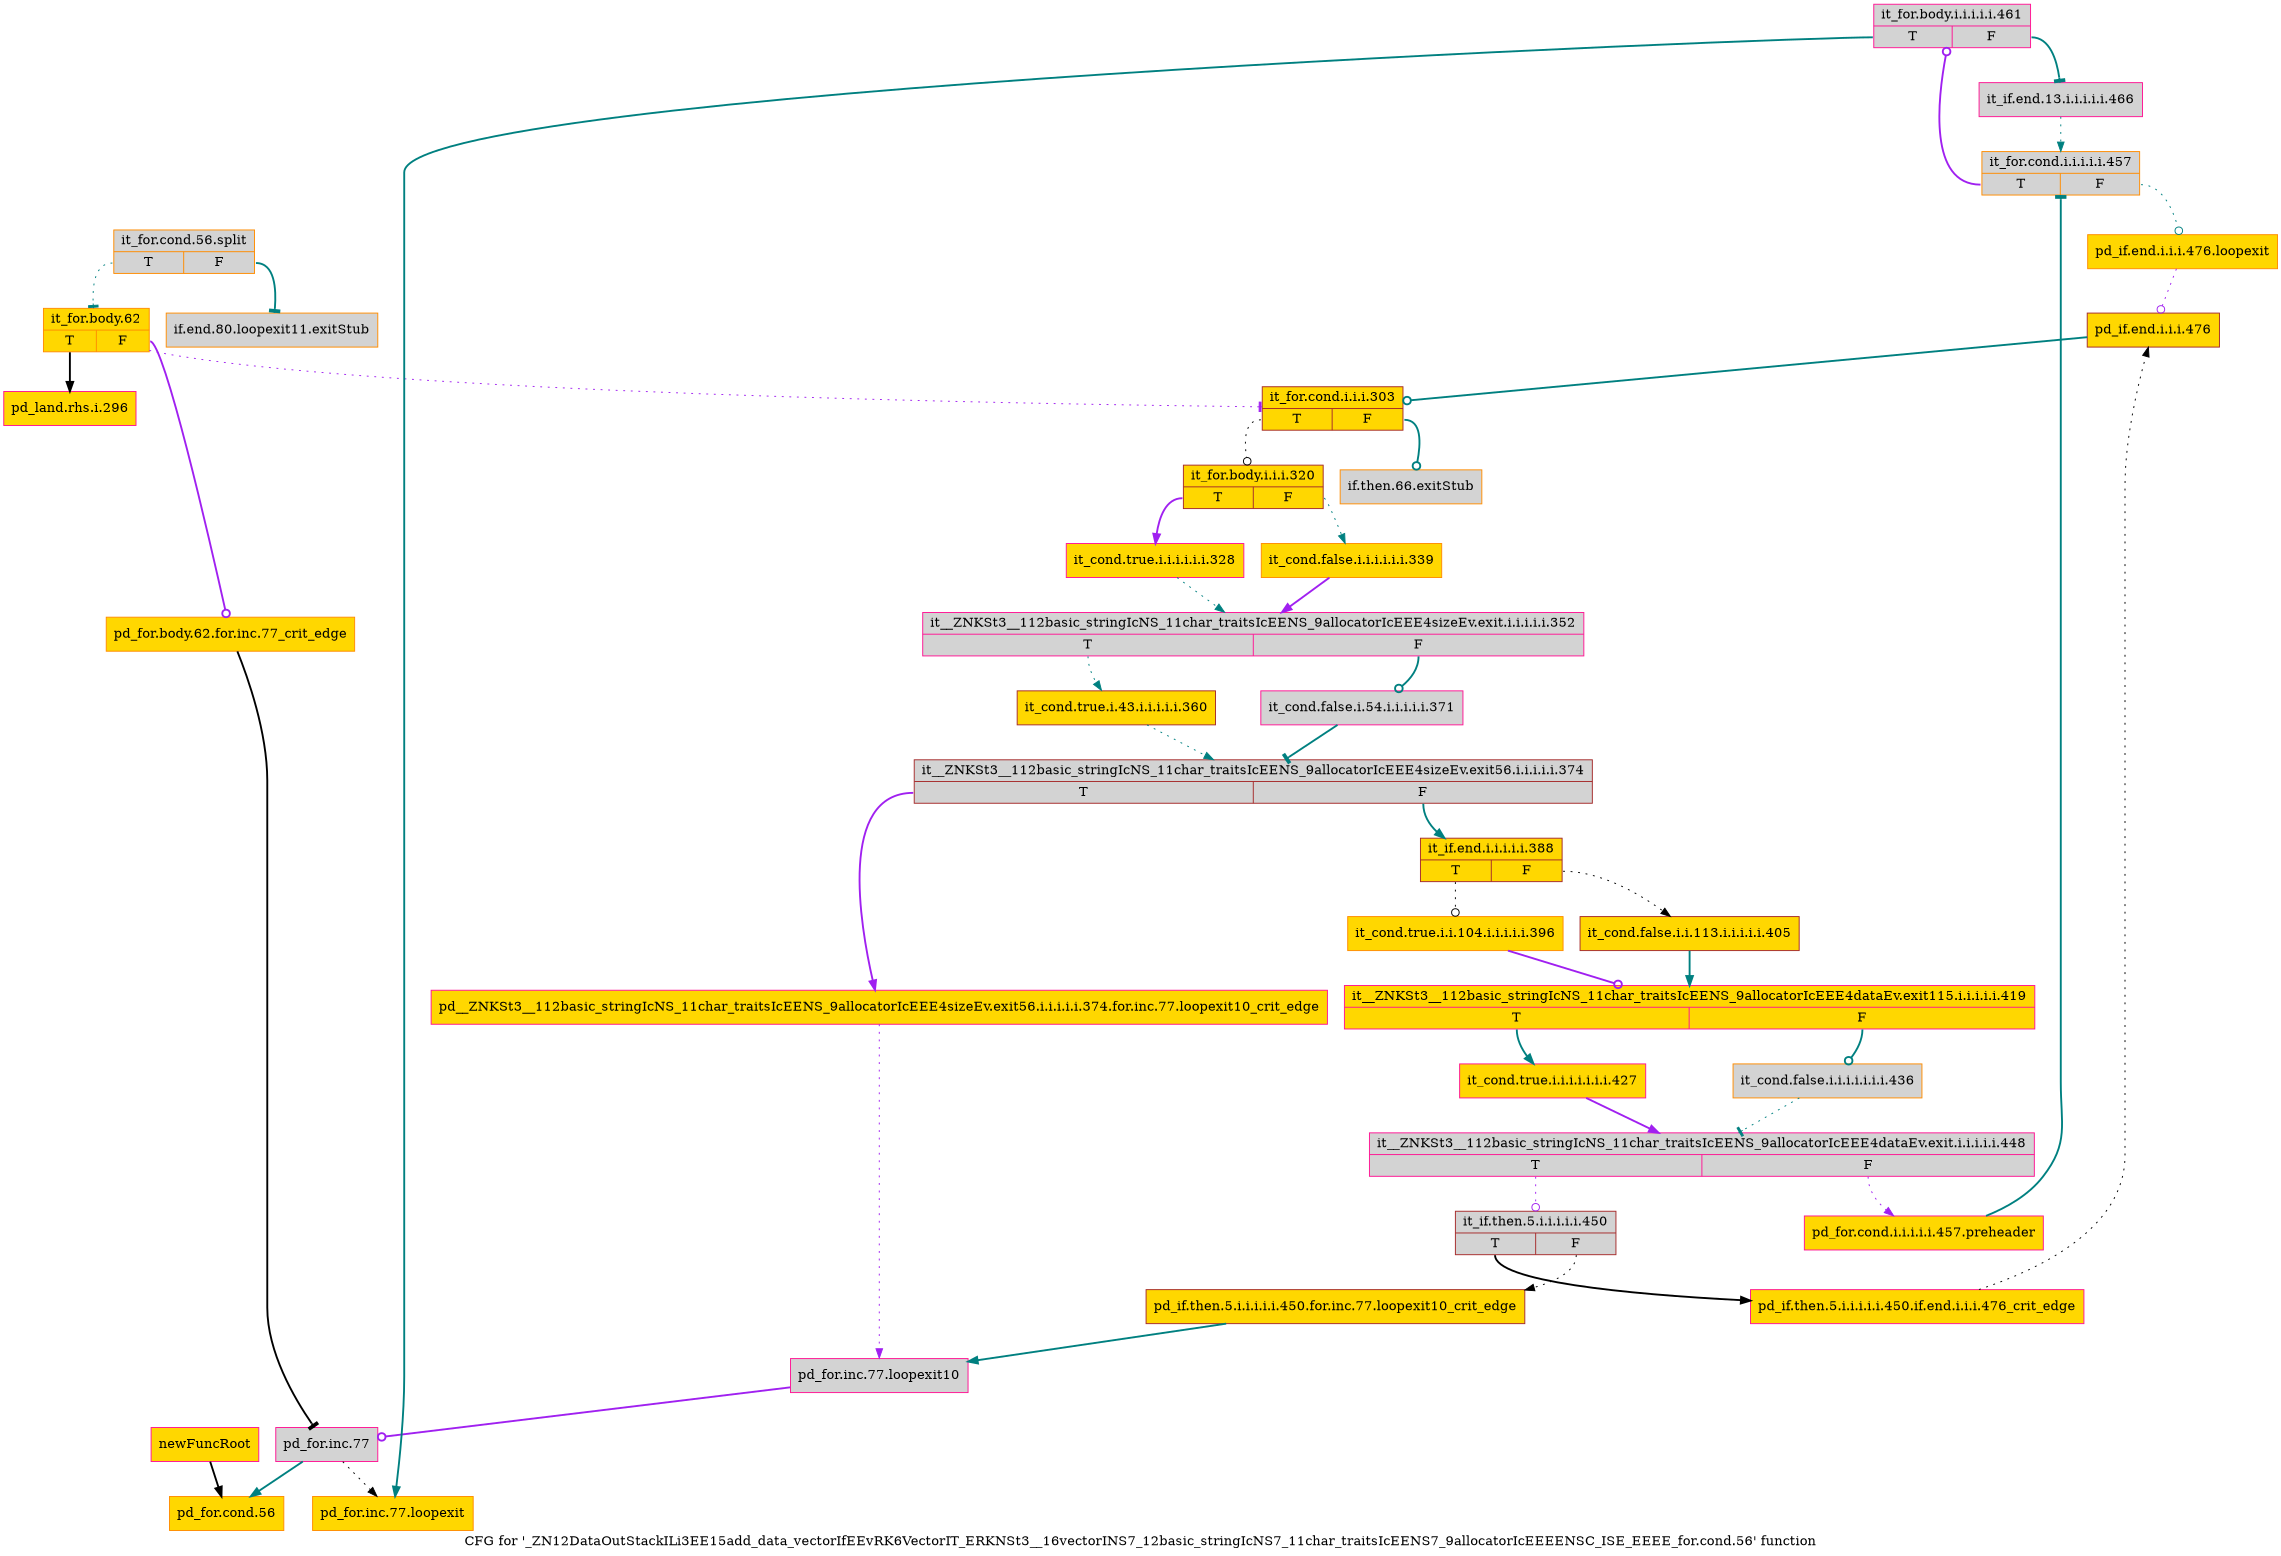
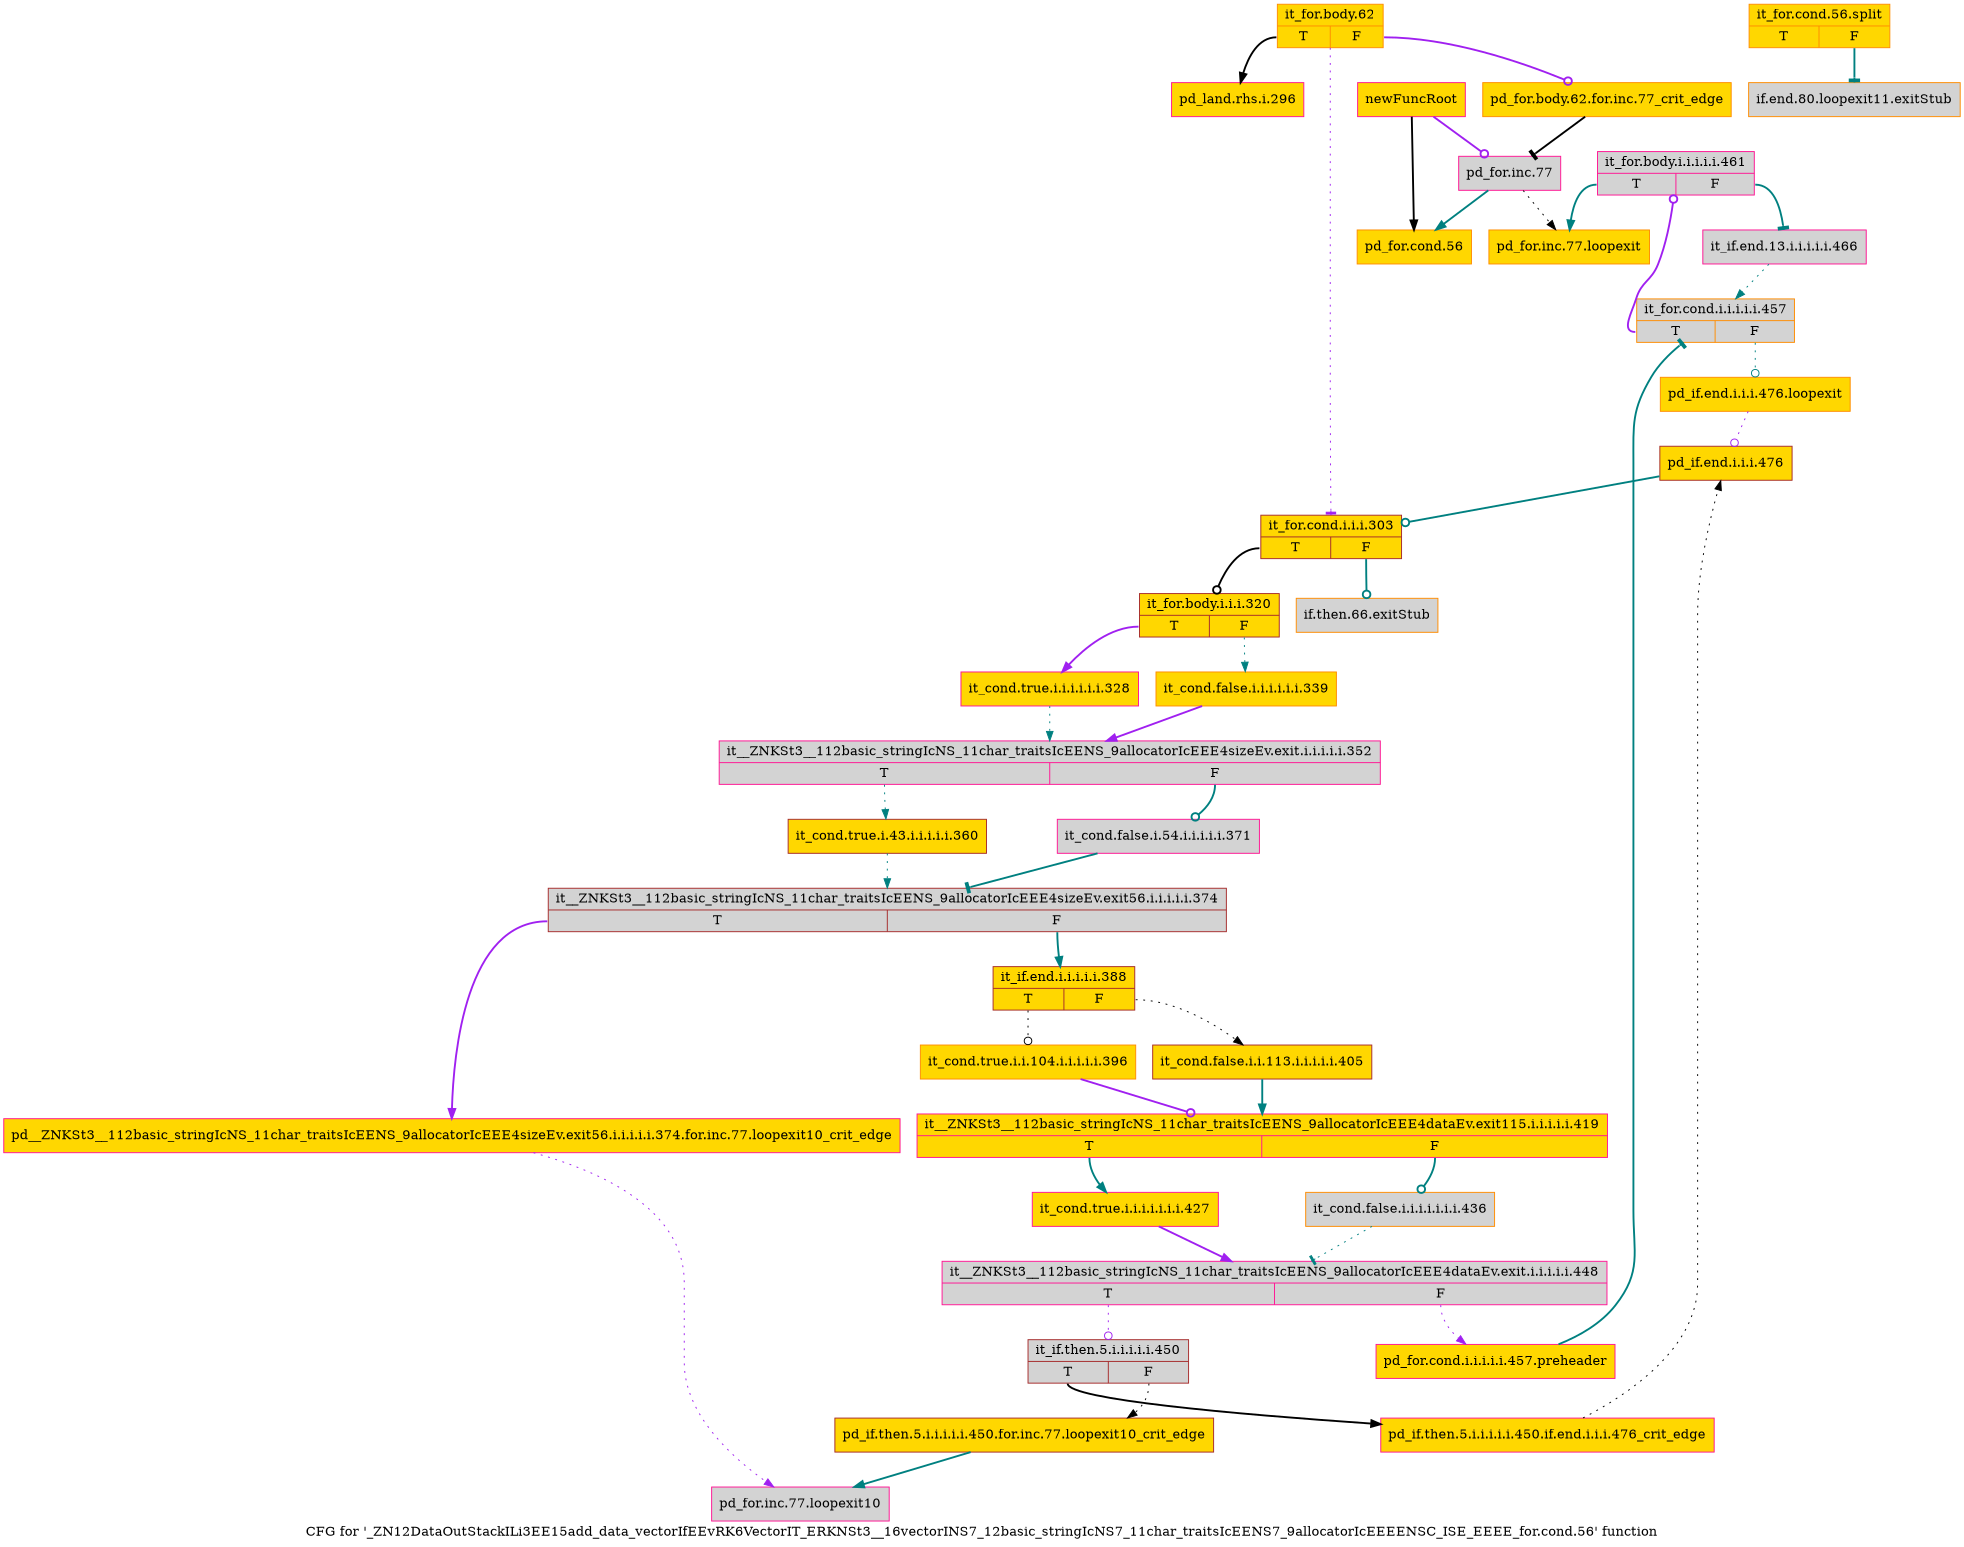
  digraph {
    label="CFG for '_ZN12DataOutStackILi3EE15add_data_vectorIfEEvRK6VectorIT_ERKNSt3__16vectorINS7_12basic_stringIcNS7_11char_traitsIcEENS7_9allocatorIcEEEENSC_ISE_EEEE_for.cond.56' function"
    node [color=deeppink fillcolor=gold shape=record style=filled]
    edge [arrowhead=normal color=teal style=bold]
    n1 [label="{newFuncRoot}"]
    n2 [color=darkorange label="{pd_for.cond.56}"]
-   n3 [color=darkorange fillcolor=lightgrey label="{it_for.cond.56.split|{<s0>T|<s1>F}}"]
+   n3 [color=darkorange label="{it_for.cond.56.split|{<s0>T|<s1>F}}"]
    n4 [color=darkorange fillcolor=lightgrey label="{if.end.80.loopexit11.exitStub}"]
    n5 [color=darkorange label="{it_for.body.62|{<s0>T|<s1>F}}"]
    n6 [color=darkorange fillcolor=lightgrey label="{if.then.66.exitStub}"]
    n7 [label="{pd_land.rhs.i.296}"]
    n8 [color=darkorange label="{pd_for.body.62.for.inc.77_crit_edge}"]
    n9 [color=brown label="{it_for.cond.i.i.i.303|{<s0>T|<s1>F}}"]
    n10 [fillcolor=lightgrey label="{pd_for.inc.77}"]
    n11 [color=brown label="{it_for.body.i.i.i.320|{<s0>T|<s1>F}}"]
    n12 [color=darkorange label="{pd_for.inc.77.loopexit}"]
    n13 [label="{it_cond.true.i.i.i.i.i.i.328}"]
    n14 [color=darkorange label="{it_cond.false.i.i.i.i.i.i.339}"]
    n15 [fillcolor=lightgrey label="{it__ZNKSt3__112basic_stringIcNS_11char_traitsIcEENS_9allocatorIcEEE4sizeEv.exit.i.i.i.i.i.352|{<s0>T|<s1>F}}"]
    n16 [color=brown label="{it_cond.true.i.43.i.i.i.i.i.360}"]
    n17 [fillcolor=lightgrey label="{it_cond.false.i.54.i.i.i.i.i.371}"]
    n18 [color=brown fillcolor=lightgrey label="{it__ZNKSt3__112basic_stringIcNS_11char_traitsIcEENS_9allocatorIcEEE4sizeEv.exit56.i.i.i.i.i.374|{<s0>T|<s1>F}}"]
    n19 [label="{pd__ZNKSt3__112basic_stringIcNS_11char_traitsIcEENS_9allocatorIcEEE4sizeEv.exit56.i.i.i.i.i.374.for.inc.77.loopexit10_crit_edge}"]
    n20 [color=brown label="{it_if.end.i.i.i.i.i.388|{<s0>T|<s1>F}}"]
    n21 [fillcolor=lightgrey label="{pd_for.inc.77.loopexit10}"]
    n22 [color=darkorange label="{it_cond.true.i.i.104.i.i.i.i.i.396}"]
    n23 [color=brown label="{it_cond.false.i.i.113.i.i.i.i.i.405}"]
    n24 [label="{it__ZNKSt3__112basic_stringIcNS_11char_traitsIcEENS_9allocatorIcEEE4dataEv.exit115.i.i.i.i.i.419|{<s0>T|<s1>F}}"]
    n25 [label="{it_cond.true.i.i.i.i.i.i.i.427}"]
    n26 [color=darkorange fillcolor=lightgrey label="{it_cond.false.i.i.i.i.i.i.i.436}"]
    n27 [fillcolor=lightgrey label="{it__ZNKSt3__112basic_stringIcNS_11char_traitsIcEENS_9allocatorIcEEE4dataEv.exit.i.i.i.i.i.448|{<s0>T|<s1>F}}"]
    n28 [color=brown fillcolor=lightgrey label="{it_if.then.5.i.i.i.i.i.450|{<s0>T|<s1>F}}"]
    n29 [label="{pd_for.cond.i.i.i.i.i.457.preheader}"]
    n30 [label="{pd_if.then.5.i.i.i.i.i.450.if.end.i.i.i.476_crit_edge}"]
    n31 [color=brown label="{pd_if.then.5.i.i.i.i.i.450.for.inc.77.loopexit10_crit_edge}"]
    n32 [color=darkorange fillcolor=lightgrey label="{it_for.cond.i.i.i.i.i.457|{<s0>T|<s1>F}}"]
    n33 [color=brown label="{pd_if.end.i.i.i.476}"]
    n34 [fillcolor=lightgrey label="{it_for.body.i.i.i.i.i.461|{<s0>T|<s1>F}}"]
    n35 [color=darkorange label="{pd_if.end.i.i.i.476.loopexit}"]
    n36 [fillcolor=lightgrey label="{it_if.end.13.i.i.i.i.i.466}"]
    n1 -> n2 [color=black]
    n3 -> n4 [arrowhead=tee tailport=s1]
-   n3 -> n5 [arrowhead=tee style=dotted tailport=s0]
    n5 -> n7 [color=black tailport=s0]
    n5 -> n8 [arrowhead=odot color=purple tailport=s1]
    n5 -> n9 [arrowhead=tee color=purple style=dotted]
    n8 -> n10 [arrowhead=tee color=black]
    n9 -> n6 [arrowhead=odot tailport=s1]
-   n9 -> n11 [arrowhead=odot color=black style=dotted tailport=s0]
+   n9 -> n11 [arrowhead=odot color=black tailport=s0]
    n10 -> n2
    n10 -> n12 [color=black style=dotted]
    n11 -> n13 [color=purple tailport=s0]
    n11 -> n14 [style=dotted tailport=s1]
    n13 -> n15 [style=dotted]
    n14 -> n15 [color=purple]
    n15 -> n16 [style=dotted tailport=s0]
    n15 -> n17 [arrowhead=odot tailport=s1]
    n16 -> n18 [style=dotted]
    n17 -> n18 [arrowhead=tee]
    n18 -> n19 [color=purple tailport=s0]
    n18 -> n20 [tailport=s1]
    n19 -> n21 [color=purple style=dotted]
    n20 -> n22 [arrowhead=odot color=black style=dotted tailport=s0]
    n20 -> n23 [color=black style=dotted tailport=s1]
-   n21 -> n10 [arrowhead=odot color=purple]
+   n1 -> n10 [arrowhead=odot color=purple]
    n22 -> n24 [arrowhead=odot color=purple]
    n23 -> n24
    n24 -> n25 [tailport=s0]
    n24 -> n26 [arrowhead=odot tailport=s1]
    n25 -> n27 [color=purple]
    n26 -> n27 [arrowhead=tee style=dotted]
    n27 -> n28 [arrowhead=odot color=purple style=dotted tailport=s0]
    n27 -> n29 [color=purple style=dotted tailport=s1]
    n28 -> n30 [color=black tailport=s0]
    n28 -> n31 [color=black style=dotted tailport=s1]
    n29 -> n32 [arrowhead=tee]
    n30 -> n33 [color=black style=dotted]
    n31 -> n21
    n32 -> n34 [arrowhead=odot color=purple tailport=s0]
    n32 -> n35 [arrowhead=odot style=dotted tailport=s1]
    n33 -> n9 [arrowhead=odot]
    n34 -> n12 [tailport=s0]
    n34 -> n36 [arrowhead=tee tailport=s1]
    n35 -> n33 [arrowhead=odot color=purple style=dotted]
    n36 -> n32 [style=dotted]
  }
